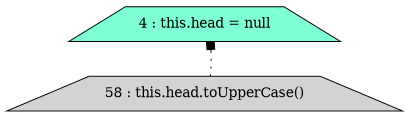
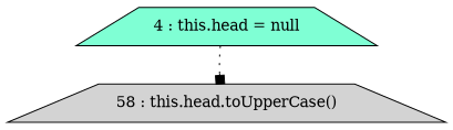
  digraph {
    node [style=filled shape=trapezium]
    "4 : this.head = null" [fillcolor=aquamarine]
    "58 : this.head.toUpperCase()" [fillcolor=lightgrey]
-   "58 : this.head.toUpperCase()" -> "4 : this.head = null" [style=dotted arrowhead=box]
+   "4 : this.head = null" -> "58 : this.head.toUpperCase()" [style=dotted arrowhead=box]
  }
